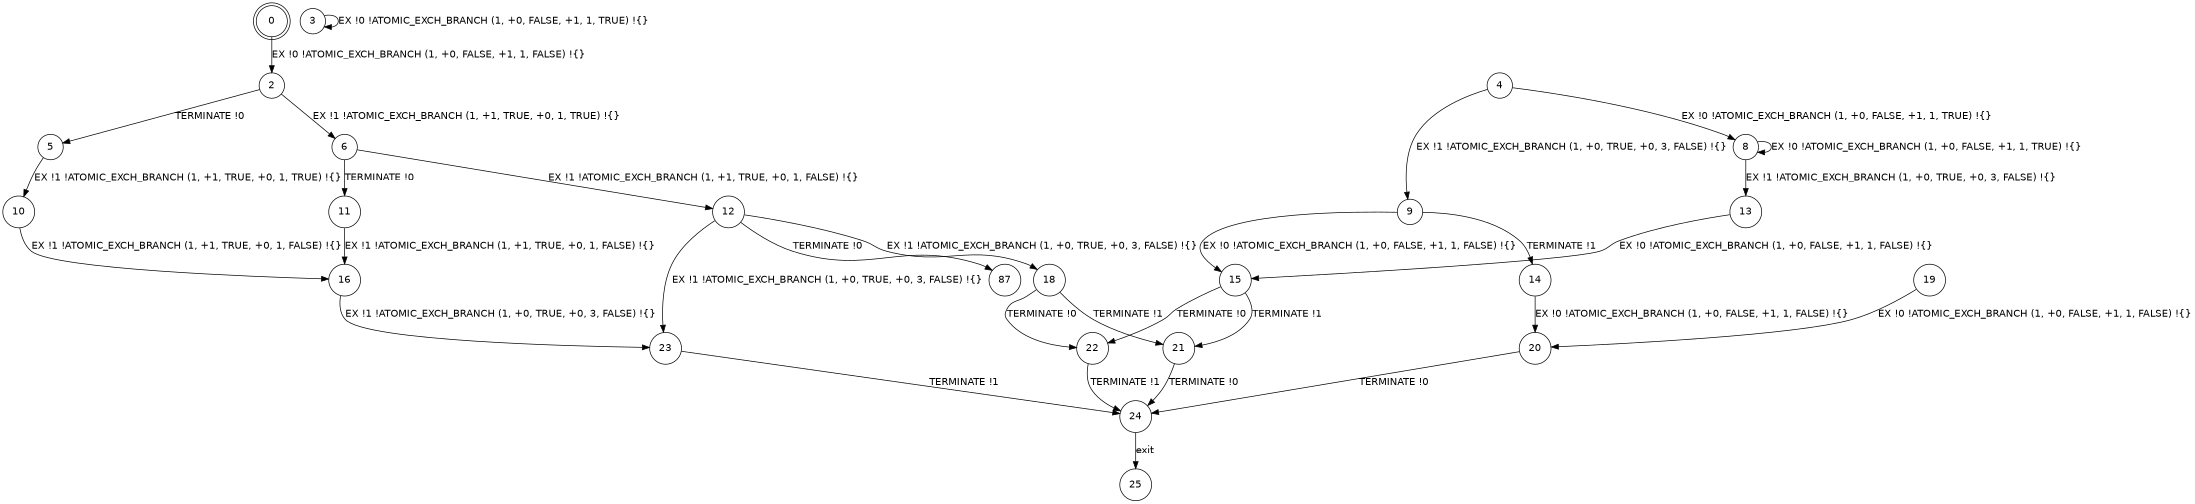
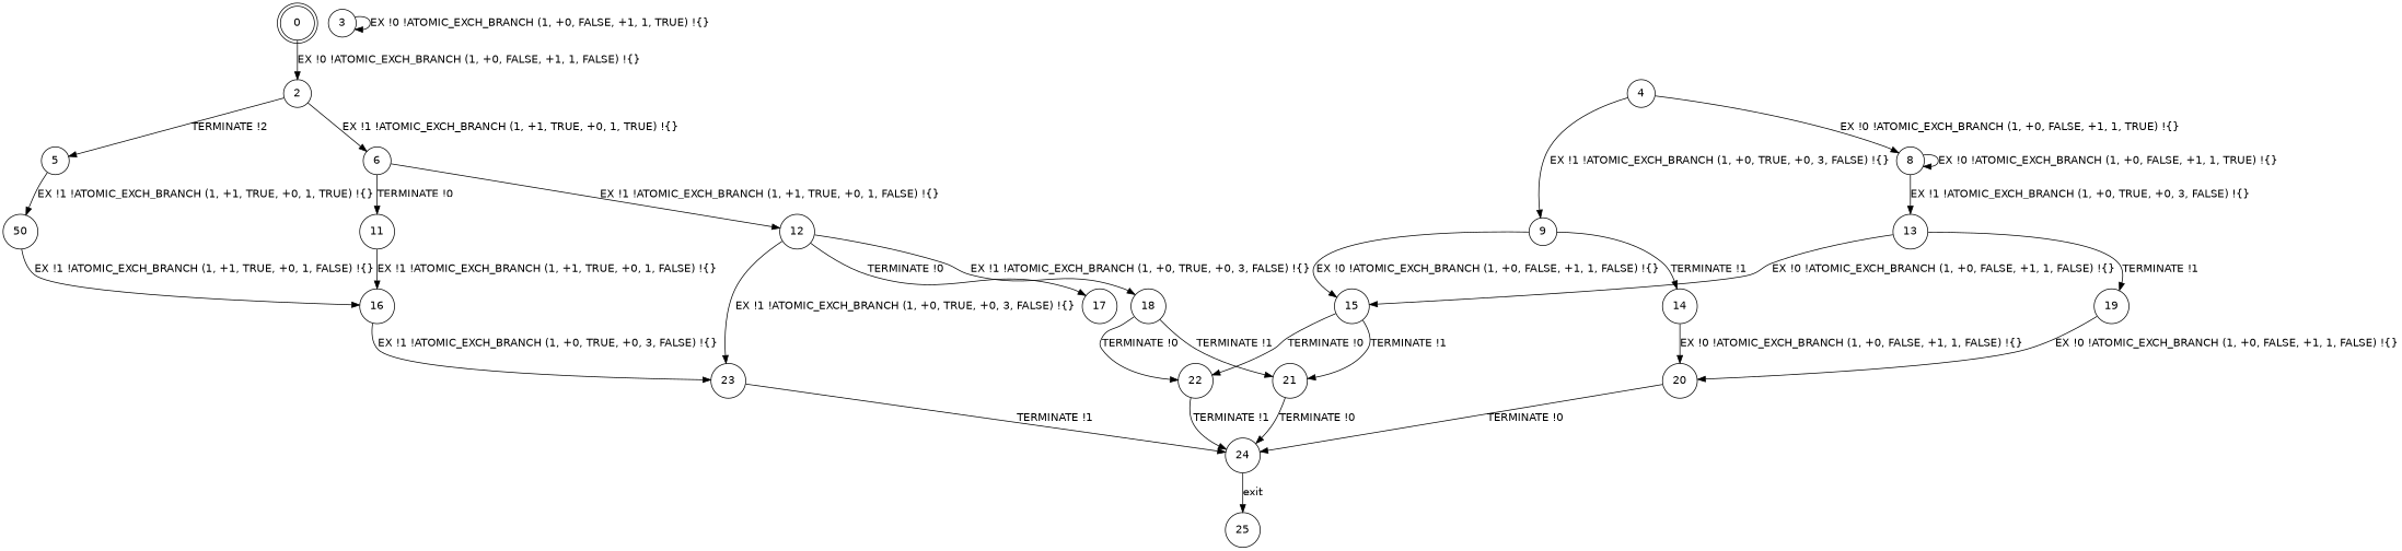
  digraph {
    fontname="DejaVu Sans"
    node [fontname="DejaVu Sans" shape=circle]
    edge [fontname="DejaVu Sans"]
    0 [peripheries=2]
    2
    5
    6
    3
    4
    8
    9
-   10
+   10 [label=50]
    11
    12
    13
    14
    15
    16
-   17 [label=87]
+   17
    18
    23
    19
    20
    21
    22
    24
    25
    0 -> 2 [label="EX !0 !ATOMIC_EXCH_BRANCH (1, +0, FALSE, +1, 1, FALSE) !{}"]
-   2 -> 5 [label="TERMINATE !0"]
+   2 -> 5 [label="TERMINATE !2"]
    2 -> 6 [label="EX !1 !ATOMIC_EXCH_BRANCH (1, +1, TRUE, +0, 1, TRUE) !{}"]
    5 -> 10 [label="EX !1 !ATOMIC_EXCH_BRANCH (1, +1, TRUE, +0, 1, TRUE) !{}"]
    6 -> 11 [label="TERMINATE !0"]
    6 -> 12 [label="EX !1 !ATOMIC_EXCH_BRANCH (1, +1, TRUE, +0, 1, FALSE) !{}"]
    3 -> 3 [label="EX !0 !ATOMIC_EXCH_BRANCH (1, +0, FALSE, +1, 1, TRUE) !{}"]
    4 -> 8 [label="EX !0 !ATOMIC_EXCH_BRANCH (1, +0, FALSE, +1, 1, TRUE) !{}"]
    4 -> 9 [label="EX !1 !ATOMIC_EXCH_BRANCH (1, +0, TRUE, +0, 3, FALSE) !{}"]
    8 -> 8 [label="EX !0 !ATOMIC_EXCH_BRANCH (1, +0, FALSE, +1, 1, TRUE) !{}"]
    8 -> 13 [label="EX !1 !ATOMIC_EXCH_BRANCH (1, +0, TRUE, +0, 3, FALSE) !{}"]
    9 -> 14 [label="TERMINATE !1"]
    9 -> 15 [label="EX !0 !ATOMIC_EXCH_BRANCH (1, +0, FALSE, +1, 1, FALSE) !{}"]
    10 -> 16 [label="EX !1 !ATOMIC_EXCH_BRANCH (1, +1, TRUE, +0, 1, FALSE) !{}"]
    11 -> 16 [label="EX !1 !ATOMIC_EXCH_BRANCH (1, +1, TRUE, +0, 1, FALSE) !{}"]
    12 -> 17 [label="TERMINATE !0"]
    12 -> 18 [label="EX !1 !ATOMIC_EXCH_BRANCH (1, +0, TRUE, +0, 3, FALSE) !{}"]
    12 -> 23 [label="EX !1 !ATOMIC_EXCH_BRANCH (1, +0, TRUE, +0, 3, FALSE) !{}"]
    13 -> 15 [label="EX !0 !ATOMIC_EXCH_BRANCH (1, +0, FALSE, +1, 1, FALSE) !{}"]
+   13 -> 19 [label="TERMINATE !1"]
    14 -> 20 [label="EX !0 !ATOMIC_EXCH_BRANCH (1, +0, FALSE, +1, 1, FALSE) !{}"]
    15 -> 21 [label="TERMINATE !1"]
    15 -> 22 [label="TERMINATE !0"]
    16 -> 23 [label="EX !1 !ATOMIC_EXCH_BRANCH (1, +0, TRUE, +0, 3, FALSE) !{}"]
    18 -> 21 [label="TERMINATE !1"]
    18 -> 22 [label="TERMINATE !0"]
    23 -> 24 [label="TERMINATE !1"]
    19 -> 20 [label="EX !0 !ATOMIC_EXCH_BRANCH (1, +0, FALSE, +1, 1, FALSE) !{}"]
    20 -> 24 [label="TERMINATE !0"]
    21 -> 24 [label="TERMINATE !0"]
    22 -> 24 [label="TERMINATE !1"]
    24 -> 25 [label=exit]
  }
